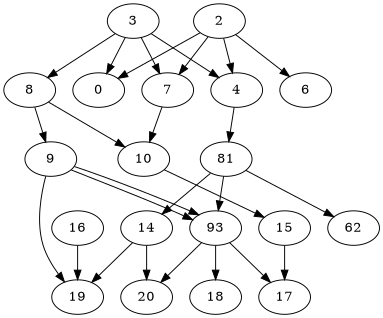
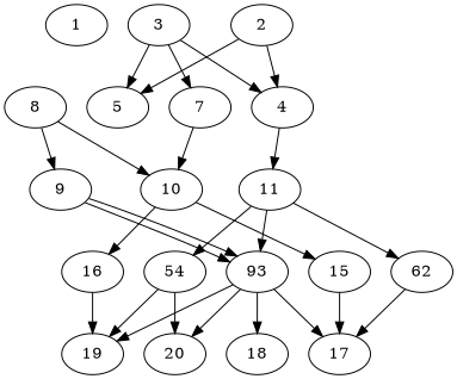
  digraph {
    node [alpha=0.01]
+   1 [alpha=0.14 expect_size=18734080]
    2 [alpha=0.02 expect_size=34466816]
    4 [expect_size=26885120]
-   5 [alpha=0.04 expect_size=51933184 label=0]
-   6 [alpha=0.03 expect_size=23115776]
+   5 [alpha=0.04 expect_size=51933184]
    7 [alpha=0.07 expect_size=36899840]
-   11 [expect_size=42097664 label=81]
+   11 [expect_size=42097664]
    10 [alpha=0.15 expect_size=44602368]
    n9 [alpha=0.16 expect_size=34114560 label=93]
    n10 [alpha=0.20 expect_size=29075456 label=62]
-   14 [alpha=0.07 expect_size=16257024]
+   14 [alpha=0.07 expect_size=16257024 label=54]
    15 [alpha=0.09 expect_size=19512320]
    16 [alpha=0.05 expect_size=30029824]
    3 [alpha=0.12 expect_size=42127360]
    8 [alpha=0.06 expect_size=38604800]
    9 [alpha=0.15 expect_size=49776640]
    17 [alpha=0.06 expect_size=36618240]
    18 [alpha=0.04 expect_size=52384768]
    19 [expect_size=18227200]
    20 [alpha=0.04 expect_size=6953984]
    2 -> 4
    2 -> 5
-   2 -> 6
-   2 -> 7
    4 -> 11
    7 -> 10
    11 -> n9
    11 -> n10
    11 -> 14
    10 -> 15
+   10 -> 16
    n9 -> 17
    n9 -> 18
-   9 -> 19
+   n9 -> 19
    n9 -> 20
+   n10 -> 17
    14 -> 19
    14 -> 20
    15 -> 17
    16 -> 19
    3 -> 4
    3 -> 5
    3 -> 7
-   3 -> 8
    8 -> 10
    8 -> 9
    9 -> n9
    9 -> n9
  }
